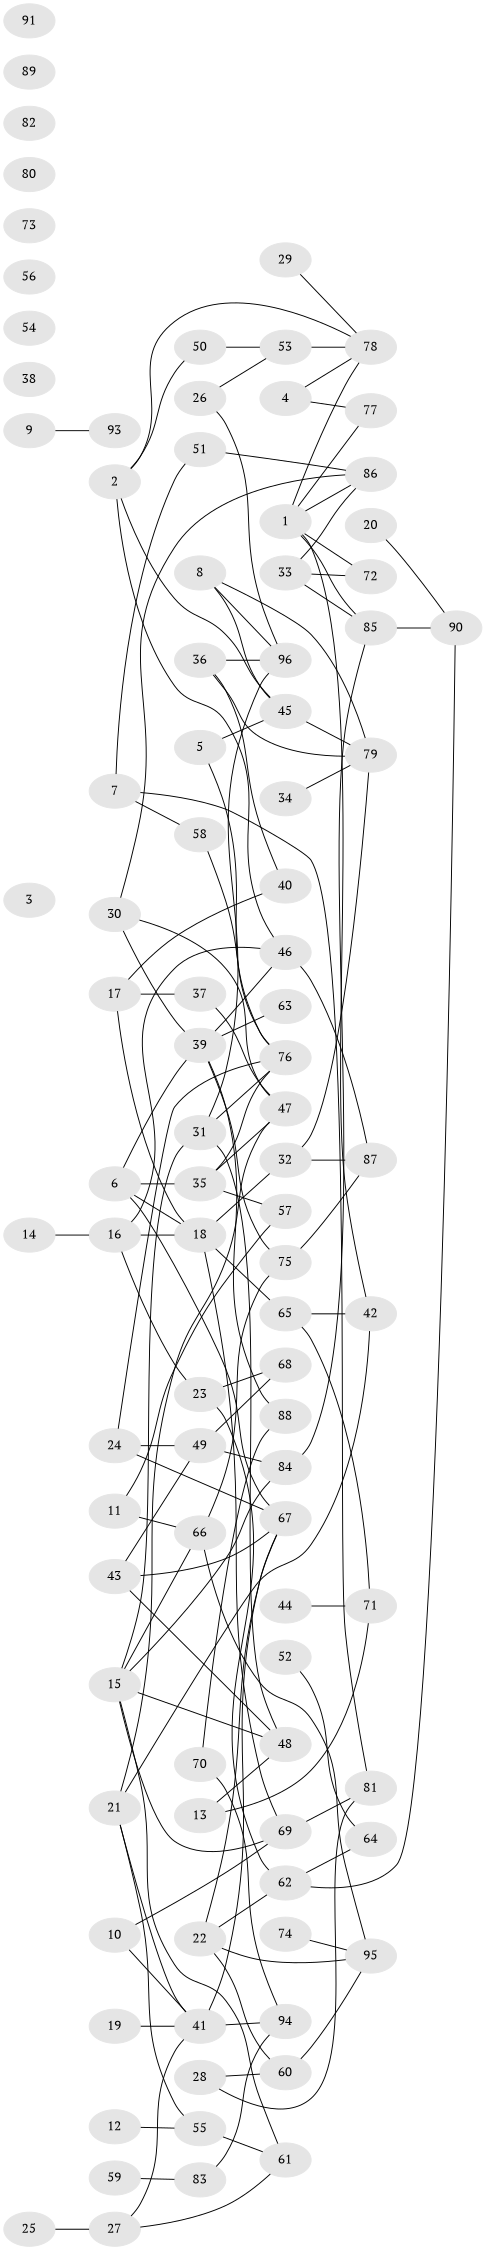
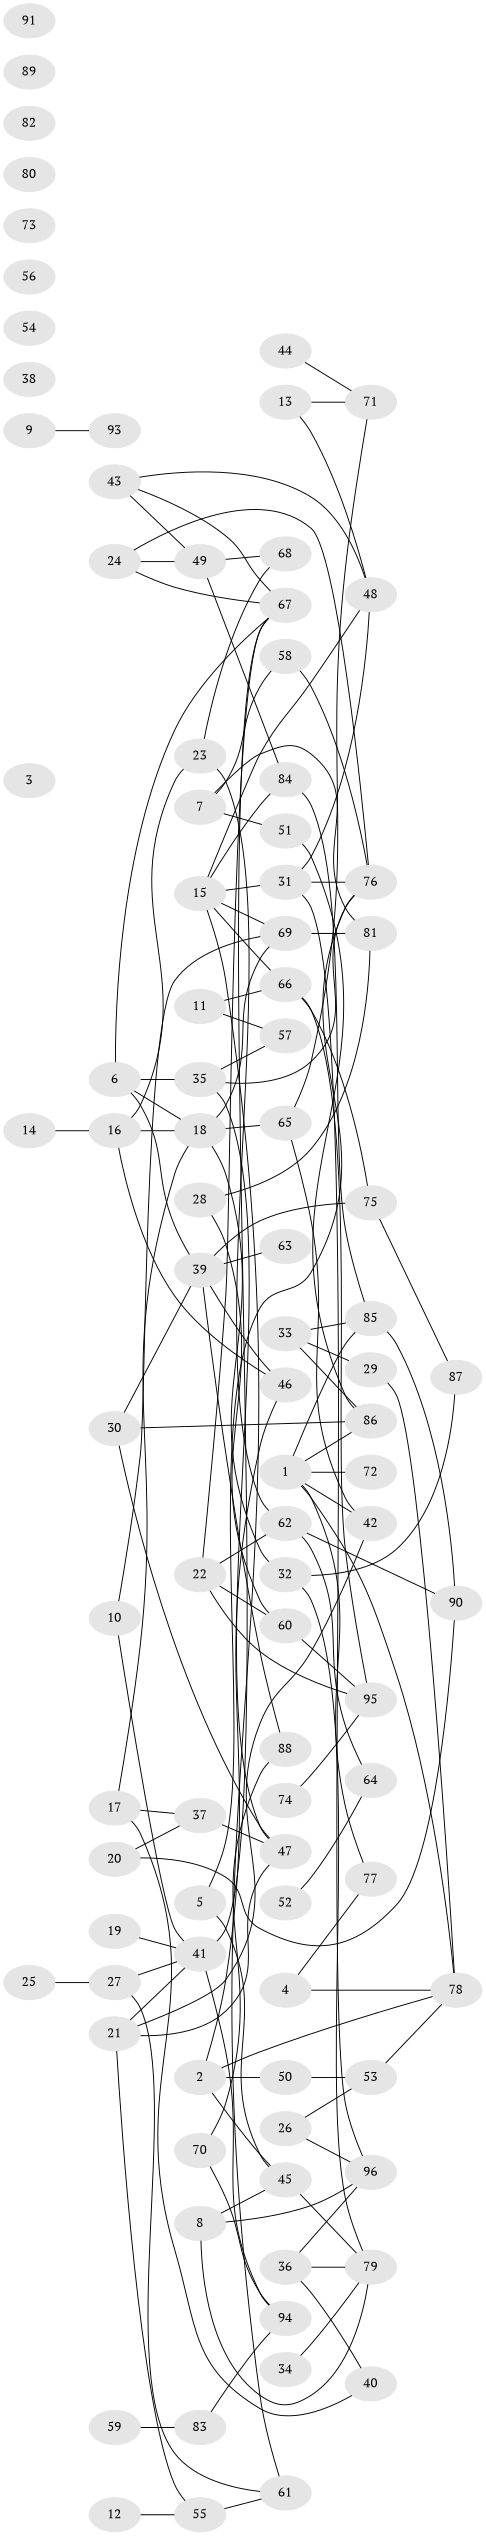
  graph {
    fontname="PT Serif"
    rankdir=LR
    node [color=gray90 fontname="PT Serif" style=filled]
    edge [fontname="PT Serif"]
    1
    42
    72
    77
    78
    85
    86
    90
    2
    45
    46
    50
    79
    87
    53
    3
    4
    5
    76
    6
    18
    35
    39
    67
    69
    32
    65
    57
    47
    63
    75
    88
    7
    51
    58
    81
    8
    96
    9
    93
    10
    41
    94
    11
    66
    95
    12
    55
    61
    13
    48
    71
    14
    16
    23
    15
    31
    84
    62
    68
    17
    37
    40
    19
    20
    21
    22
    60
    64
    24
    49
    25
    27
    26
    28
    29
    30
    33
    34
    36
    38
    43
    44
    52
    54
    56
    59
    83
    70
    73
    74
    80
    82
    89
    91
    1 -- 42
    1 -- 72
    1 -- 77
    1 -- 78
    1 -- 85
    1 -- 86
    85 -- 90
    2 -- 78
    2 -- 45
    2 -- 46
    2 -- 50
    45 -- 79
-   46 -- 87
    50 -- 53
    53 -- 78
    4 -- 77
    4 -- 78
    5 -- 45
    5 -- 76
    6 -- 18
    6 -- 35
    6 -- 39
    6 -- 67
    18 -- 69
    18 -- 32
    18 -- 65
    35 -- 76
    35 -- 57
    35 -- 47
    39 -- 46
    39 -- 63
    39 -- 75
    39 -- 88
    69 -- 81
    32 -- 79
    32 -- 87
    65 -- 42
    65 -- 71
    75 -- 87
    7 -- 51
    7 -- 58
    7 -- 81
    51 -- 86
    58 -- 76
    8 -- 45
    8 -- 79
    8 -- 96
    9 -- 93
    10 -- 69
    10 -- 41
    41 -- 67
    41 -- 94
    11 -- 57
    11 -- 66
    66 -- 75
    66 -- 95
    12 -- 55
    55 -- 61
    13 -- 48
    13 -- 71
    14 -- 16
    16 -- 46
    16 -- 18
    16 -- 23
    23 -- 62
    23 -- 68
    15 -- 69
    15 -- 66
    15 -- 61
    15 -- 48
    15 -- 31
    15 -- 84
    31 -- 76
    31 -- 96
    31 -- 48
    84 -- 85
    62 -- 90
    62 -- 64
    17 -- 18
    17 -- 37
    17 -- 40
    37 -- 47
    19 -- 41
    20 -- 90
+   20 -- 37
    21 -- 42
    21 -- 47
    21 -- 41
    21 -- 55
    22 -- 67
    22 -- 95
    22 -- 62
    22 -- 60
    60 -- 95
    24 -- 76
    24 -- 67
    24 -- 49
    49 -- 84
    49 -- 68
    25 -- 27
    27 -- 41
    27 -- 61
    26 -- 53
    26 -- 96
    28 -- 81
    28 -- 60
    29 -- 78
    30 -- 86
    30 -- 39
    30 -- 47
-   33 -- 72
+   33 -- 29
    33 -- 85
    33 -- 86
    34 -- 79
    36 -- 79
    36 -- 96
    36 -- 40
    43 -- 67
    43 -- 48
    43 -- 49
    44 -- 71
    52 -- 64
    59 -- 83
    83 -- 94
    70 -- 88
    70 -- 94
    74 -- 95
  }
